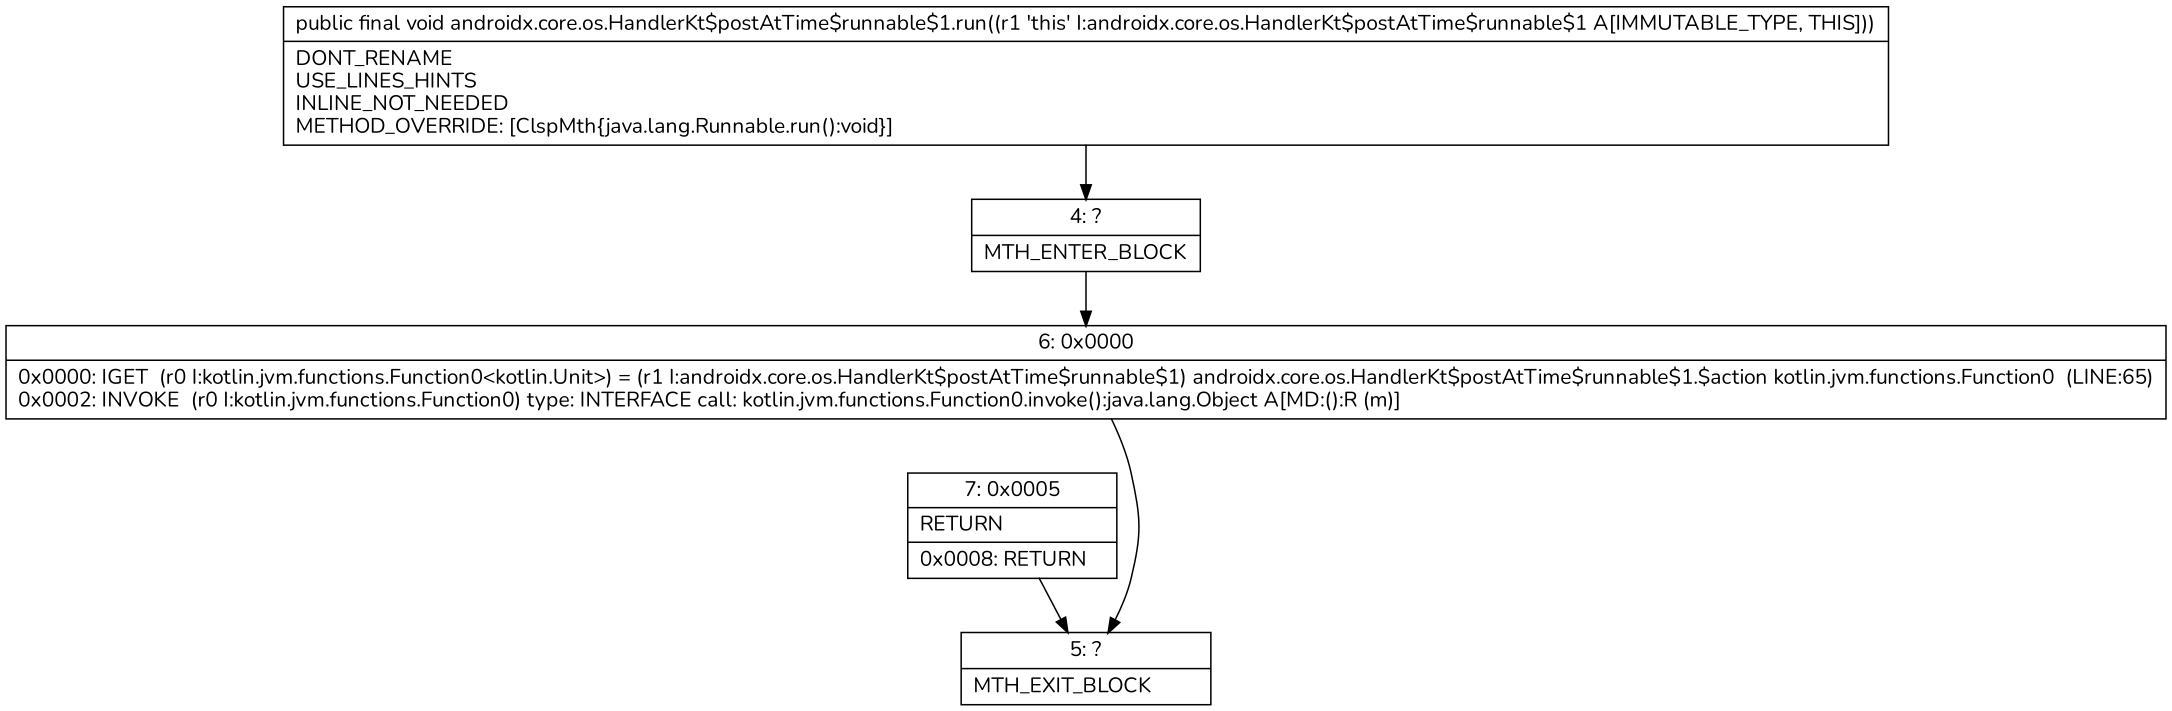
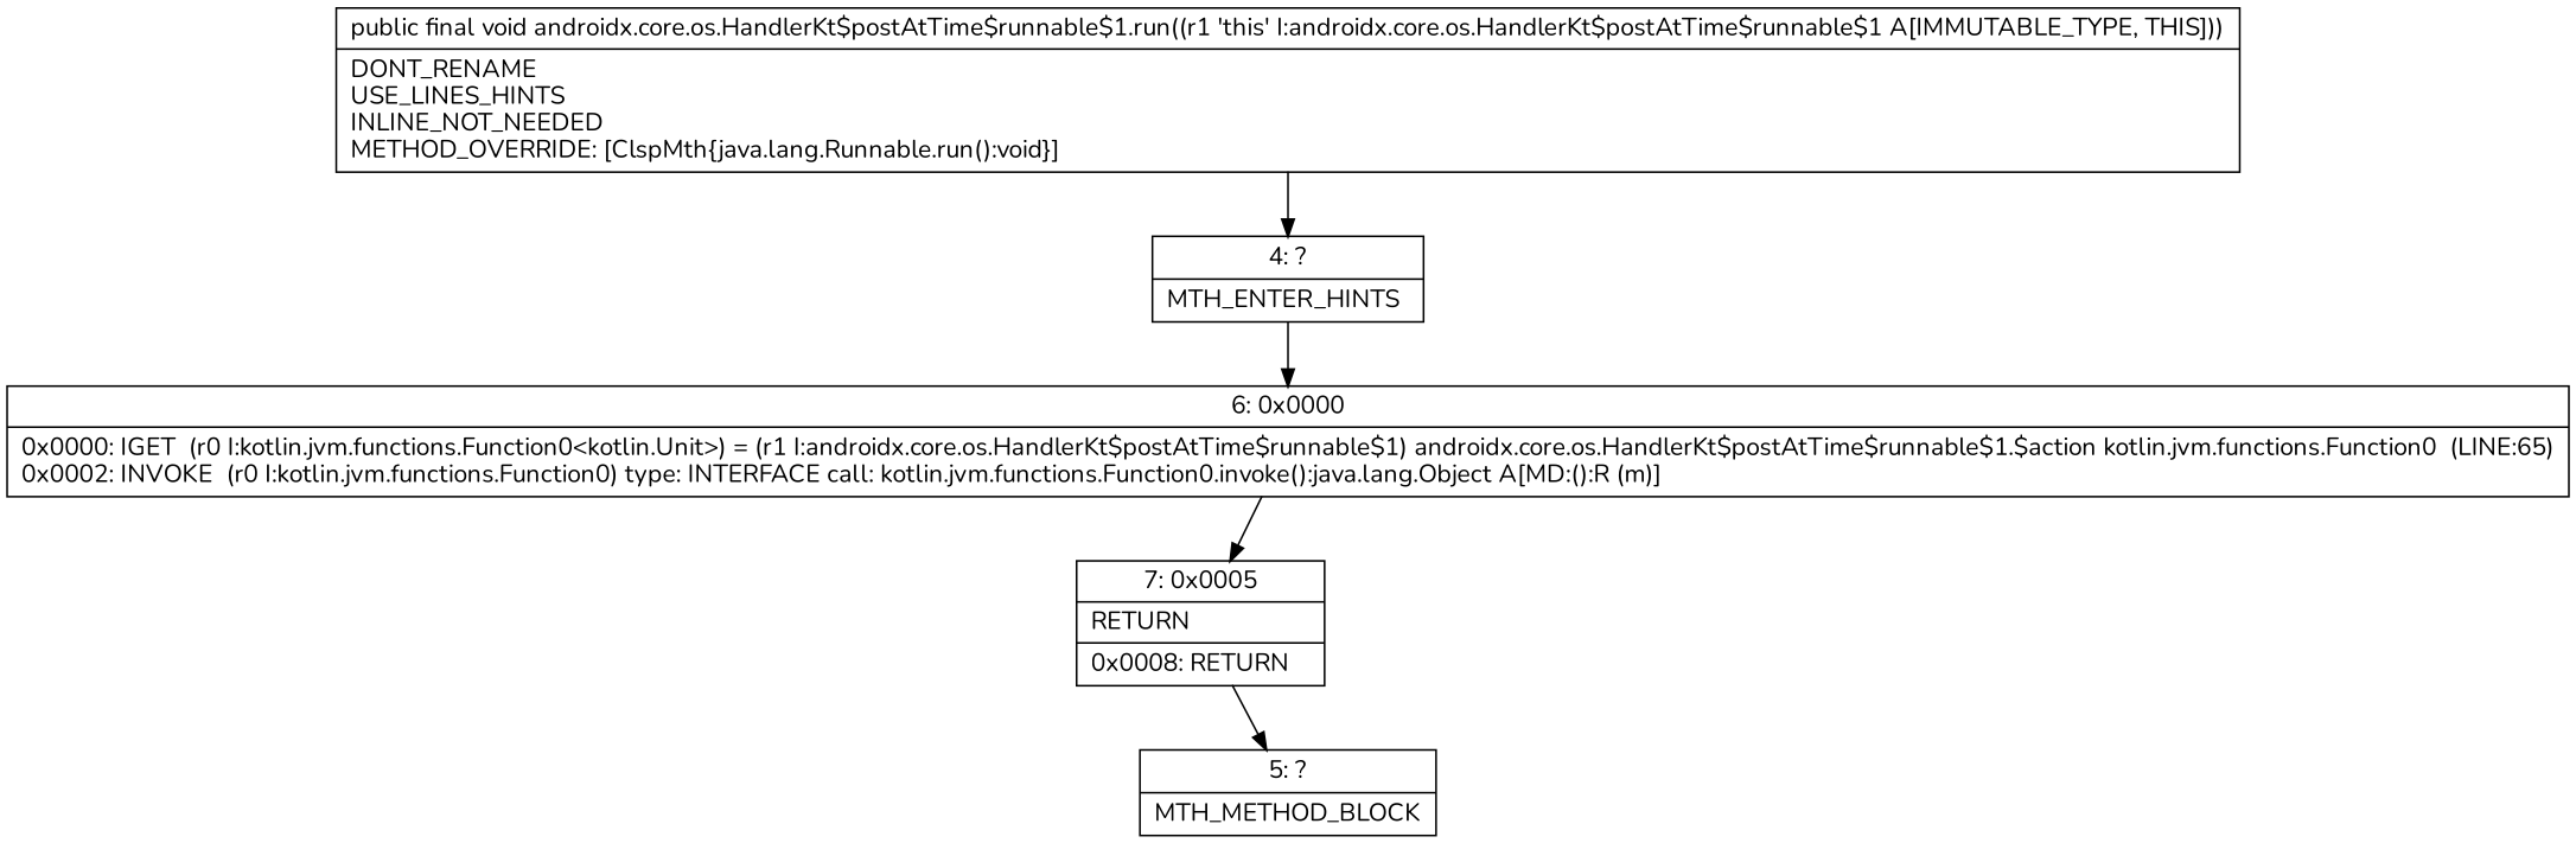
  digraph {
    fontname=Nunito
    node [fontname=Nunito shape=record]
    edge [fontname=Nunito]
-   n1 [label="{4\:\ ?|MTH_ENTER_BLOCK\l}"]
+   n1 [label="{4\:\ ?|MTH_ENTER_HINTS\l}"]
    n2 [label="{6\:\ 0x0000|0x0000: IGET  (r0 I:kotlin.jvm.functions.Function0\<kotlin.Unit\>) = (r1 I:androidx.core.os.HandlerKt$postAtTime$runnable$1) androidx.core.os.HandlerKt$postAtTime$runnable$1.$action kotlin.jvm.functions.Function0  (LINE:65)\l0x0002: INVOKE  (r0 I:kotlin.jvm.functions.Function0) type: INTERFACE call: kotlin.jvm.functions.Function0.invoke():java.lang.Object A[MD:():R (m)]\l}"]
    n3 [label="{7\:\ 0x0005|RETURN\l|0x0008: RETURN   \l}"]
-   n4 [label="{5\:\ ?|MTH_EXIT_BLOCK\l}"]
+   n4 [label="{5\:\ ?|MTH_METHOD_BLOCK\l}"]
    n5 [label="{public final void androidx.core.os.HandlerKt$postAtTime$runnable$1.run((r1 'this' I:androidx.core.os.HandlerKt$postAtTime$runnable$1 A[IMMUTABLE_TYPE, THIS]))  | DONT_RENAME\lUSE_LINES_HINTS\lINLINE_NOT_NEEDED\lMETHOD_OVERRIDE: [ClspMth\{java.lang.Runnable.run():void\}]\l}"]
    n1 -> n2
-   n2 -> n4
+   n2 -> n3
    n3 -> n4
    n5 -> n1
  }
